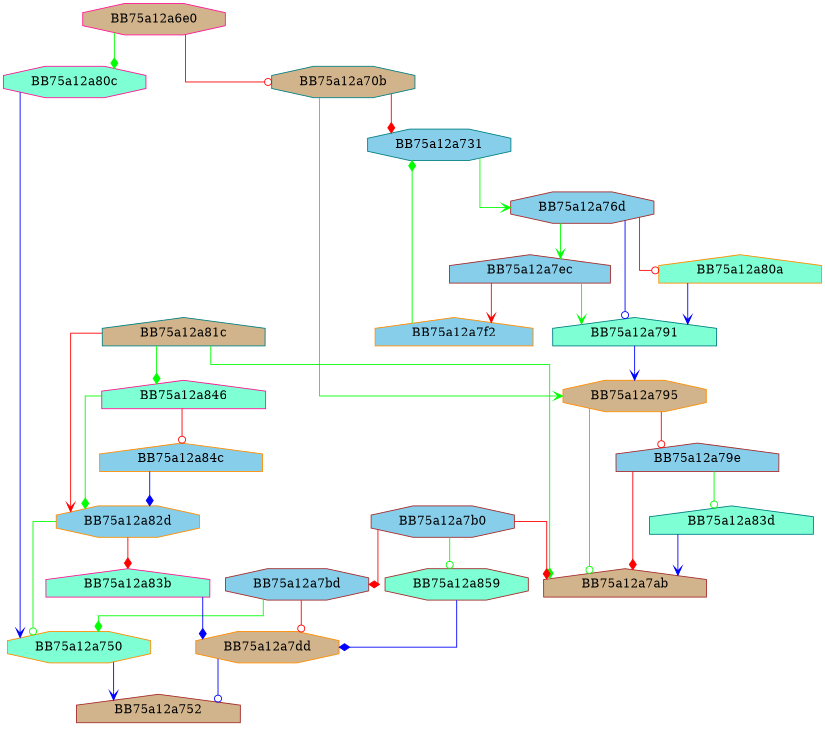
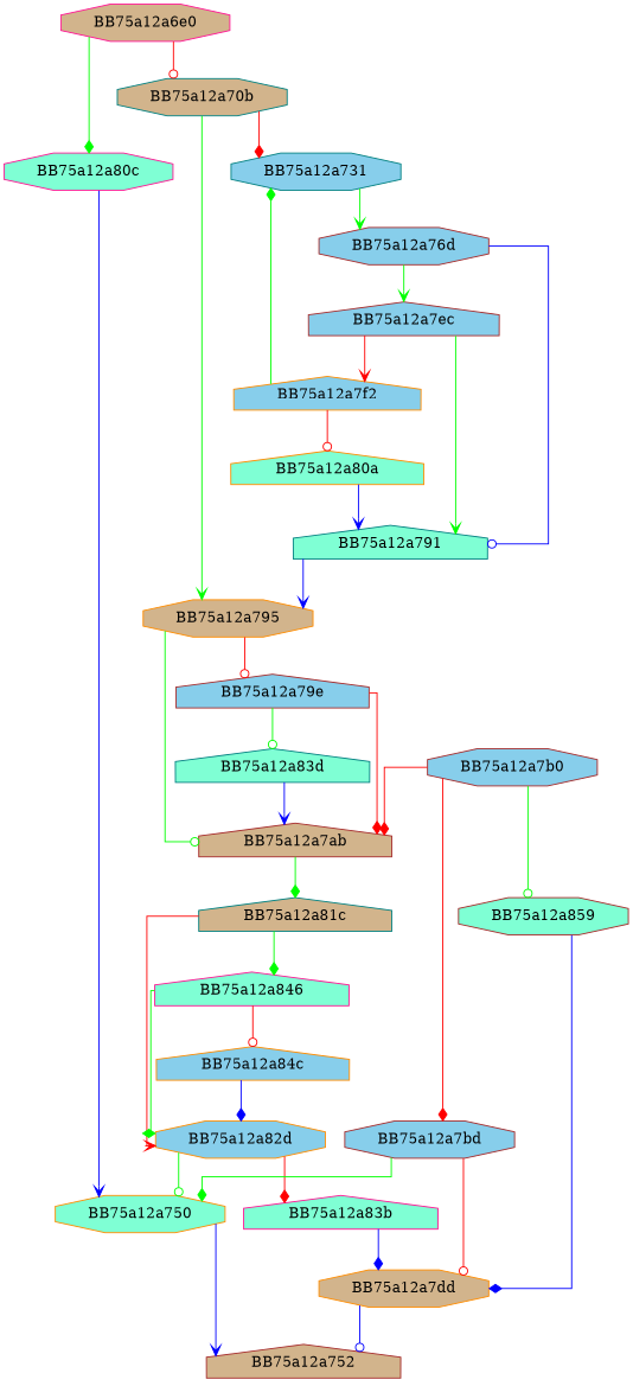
  digraph {
    splines=ortho
    node [color=brown fillcolor=skyblue shape=octagon style=filled]
    edge [arrowhead=diamond color=green]
    BB75a12a6e0 [color=deeppink fillcolor=tan]
    BB75a12a80c [color=deeppink fillcolor=aquamarine]
    BB75a12a70b [color=teal fillcolor=tan]
    BB75a12a750 [color=darkorange fillcolor=aquamarine]
    BB75a12a795 [color=darkorange fillcolor=tan]
    BB75a12a731 [color=teal]
    BB75a12a752 [fillcolor=tan shape=house]
    BB75a12a7ab [fillcolor=tan shape=house]
    BB75a12a79e [shape=house]
    BB75a12a76d
    BB75a12a81c [color=teal fillcolor=tan shape=house]
    BB75a12a83d [color=teal fillcolor=aquamarine shape=house]
    BB75a12a7ec [shape=house]
    BB75a12a791 [color=teal fillcolor=aquamarine shape=house]
    BB75a12a7f2 [color=darkorange shape=house]
    BB75a12a80a [color=darkorange fillcolor=aquamarine shape=house]
    BB75a12a846 [color=deeppink fillcolor=aquamarine shape=house]
    BB75a12a82d [color=darkorange]
    BB75a12a7b0
    n20 [fillcolor=aquamarine label=BB75a12a859]
    BB75a12a7bd
    BB75a12a84c [color=darkorange shape=house]
    BB75a12a83b [color=deeppink fillcolor=aquamarine shape=house]
    BB75a12a7dd [color=darkorange fillcolor=tan]
    BB75a12a6e0 -> BB75a12a80c
    BB75a12a6e0 -> BB75a12a70b [arrowhead=odot color=red]
    BB75a12a80c -> BB75a12a750 [arrowhead=vee color=blue]
    BB75a12a70b -> BB75a12a795 [arrowhead=vee]
    BB75a12a70b -> BB75a12a731 [color=red]
    BB75a12a750 -> BB75a12a752 [arrowhead=vee color=blue]
    BB75a12a795 -> BB75a12a7ab [arrowhead=odot]
    BB75a12a795 -> BB75a12a79e [arrowhead=odot color=red]
    BB75a12a731 -> BB75a12a76d [arrowhead=vee]
-   BB75a12a81c -> BB75a12a7ab
+   BB75a12a7ab -> BB75a12a81c
    BB75a12a79e -> BB75a12a7ab [color=red]
    BB75a12a79e -> BB75a12a83d [arrowhead=odot]
    BB75a12a76d -> BB75a12a7ec [arrowhead=vee]
    BB75a12a76d -> BB75a12a791 [arrowhead=odot color=blue]
    BB75a12a81c -> BB75a12a846
    BB75a12a81c -> BB75a12a82d [arrowhead=vee color=red]
    BB75a12a83d -> BB75a12a7ab [arrowhead=vee color=blue]
    BB75a12a7ec -> BB75a12a791 [arrowhead=vee]
    BB75a12a7ec -> BB75a12a7f2 [arrowhead=vee color=red]
    BB75a12a791 -> BB75a12a795 [arrowhead=vee color=blue]
    BB75a12a7f2 -> BB75a12a731
-   BB75a12a76d -> BB75a12a80a [arrowhead=odot color=red]
+   BB75a12a7f2 -> BB75a12a80a [arrowhead=odot color=red]
    BB75a12a80a -> BB75a12a791 [arrowhead=vee color=blue]
    BB75a12a846 -> BB75a12a82d
    BB75a12a846 -> BB75a12a84c [arrowhead=odot color=red]
    BB75a12a82d -> BB75a12a750 [arrowhead=odot]
    BB75a12a82d -> BB75a12a83b [color=red]
    BB75a12a7b0 -> BB75a12a7ab [color=red]
    BB75a12a7b0 -> n20 [arrowhead=odot]
    BB75a12a7b0 -> BB75a12a7bd [color=red]
    n20 -> BB75a12a7dd [color=blue]
    BB75a12a7bd -> BB75a12a750
    BB75a12a7bd -> BB75a12a7dd [arrowhead=odot color=red]
    BB75a12a84c -> BB75a12a82d [color=blue]
    BB75a12a83b -> BB75a12a7dd [color=blue]
    BB75a12a7dd -> BB75a12a752 [arrowhead=odot color=blue]
  }
